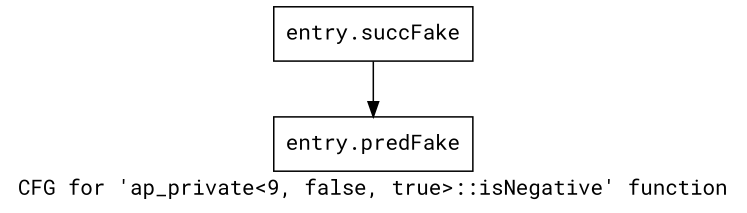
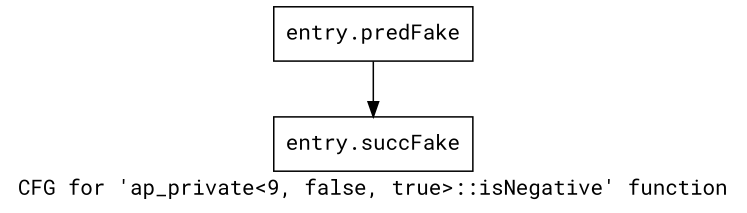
  digraph {
    label="CFG for 'ap_private\<9, false, true\>::isNegative' function"
    fontname="Roboto Mono"
    node [shape=record fontname="Roboto Mono"]
    n1 [label="{entry.predFake}"]
    n2 [filename="/tools/Xilinx/Vitis_HLS/2022.1/include/etc/ap_private.h" label="{entry.succFake}" linenumber=1788]
-   n2 -> n1 [execusionnum=0 filename="/tools/Xilinx/Vitis_HLS/2022.1/include/etc/ap_private.h" fontname="Roboto Mono"]
+   n1 -> n2 [execusionnum=0 filename="/tools/Xilinx/Vitis_HLS/2022.1/include/etc/ap_private.h" fontname="Roboto Mono"]
  }
